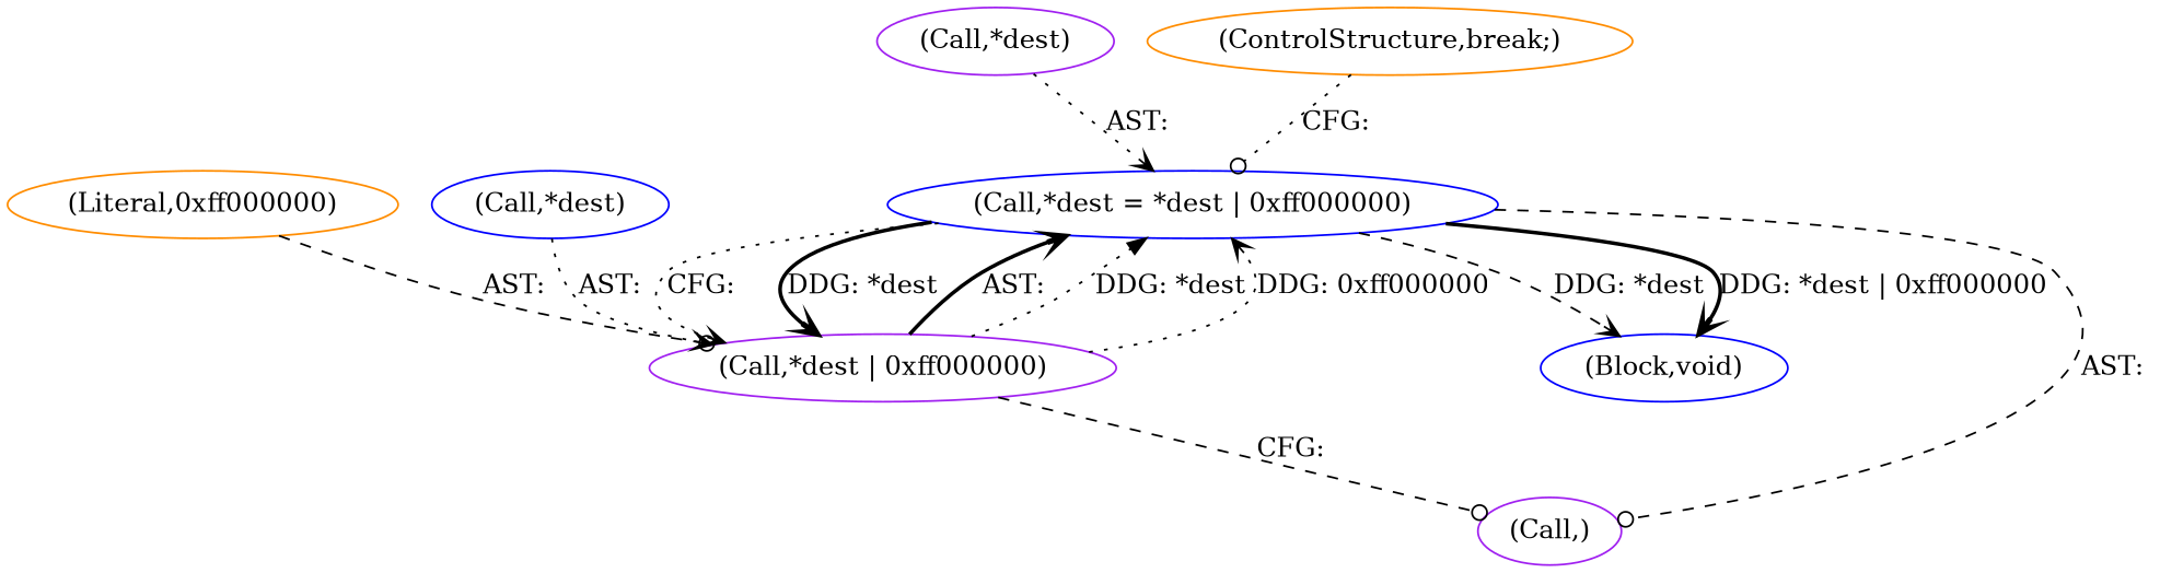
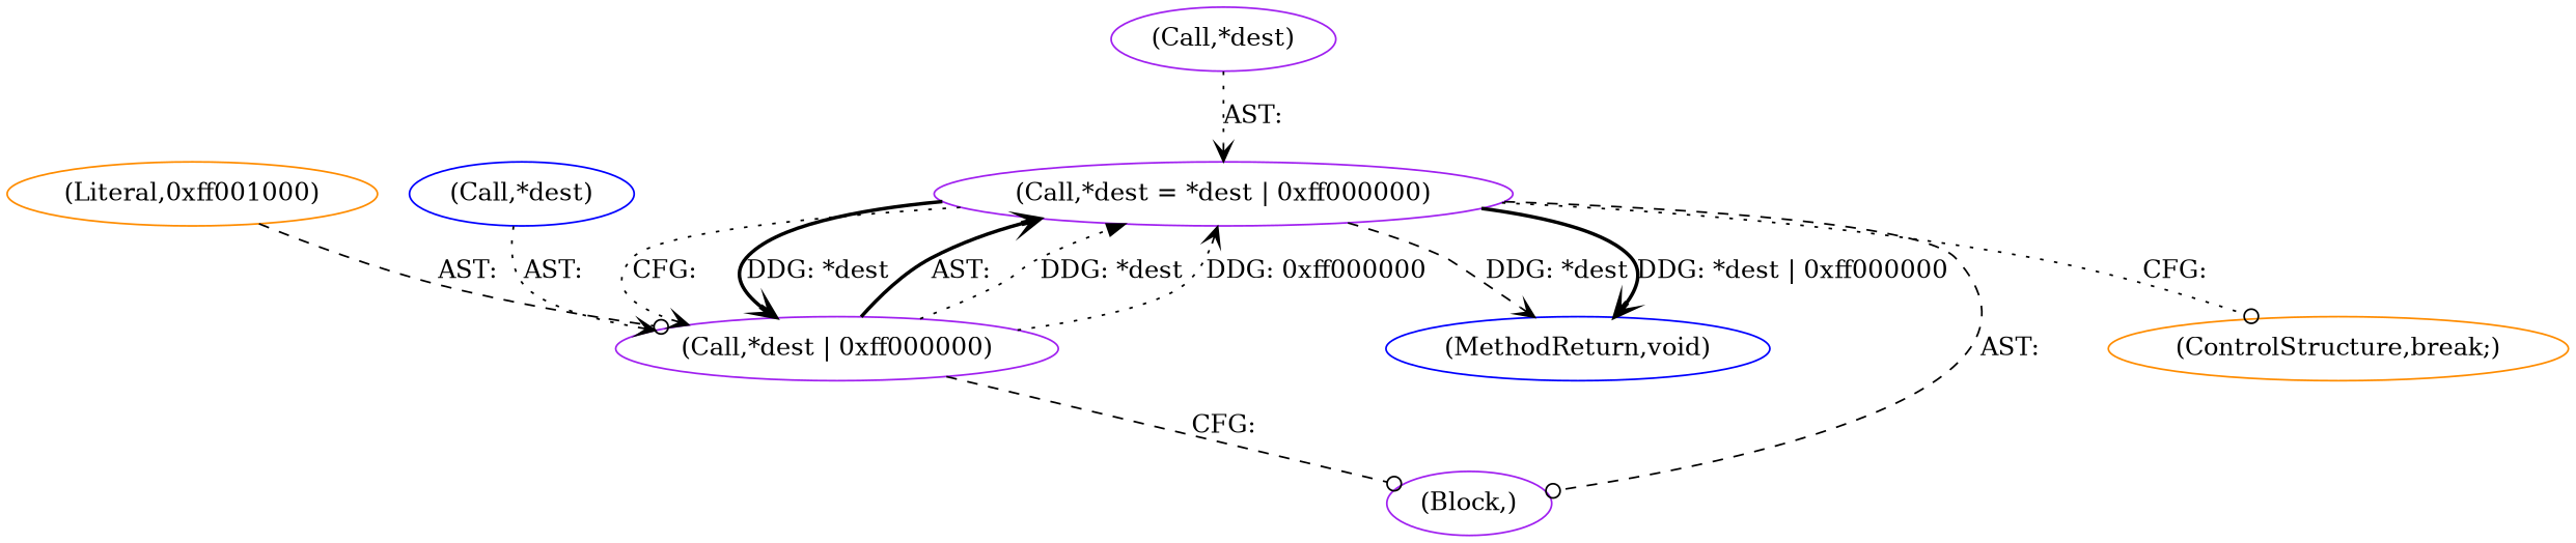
  digraph {
    node [color=blue]
    edge [arrowhead=vee style=dotted]
-   n1 [label="(Call,*dest = *dest | 0xff000000)"]
+   n1 [color=purple label="(Call,*dest = *dest | 0xff000000)"]
    n2 [color=purple label="(Call,*dest | 0xff000000)"]
-   n3 [label="(Block,void)"]
-   n4 [color=purple label="(Call,)"]
-   n5 [color=darkorange label="(Literal,0xff000000)"]
+   n3 [label="(MethodReturn,void)"]
+   n4 [color=purple label="(Block,)"]
+   n5 [color=darkorange label="(Literal,0xff001000)"]
    n6 [label="(Call,*dest)"]
    n7 [color=purple label="(Call,*dest)"]
    n8 [color=darkorange label="(ControlStructure,break;)"]
    n1 -> n2 [label="CFG: "]
    n1 -> n2 [label="DDG: *dest" style=bold]
    n1 -> n3 [label="DDG: *dest" style=dashed]
    n1 -> n3 [label="DDG: *dest | 0xff000000" style=bold]
    n1 -> n4 [arrowhead=odot label="AST: " style=dashed]
    n2 -> n1 [label="AST: " style=bold]
    n2 -> n1 [arrowhead=normal label="DDG: *dest"]
    n2 -> n1 [label="DDG: 0xff000000"]
    n2 -> n4 [arrowhead=odot label="CFG: " style=dashed]
    n5 -> n2 [arrowhead=odot label="AST: " style=dashed]
    n6 -> n2 [label="AST: "]
    n7 -> n1 [label="AST: "]
-   n8 -> n1 [arrowhead=odot label="CFG: "]
+   n1 -> n8 [arrowhead=odot label="CFG: "]
  }
